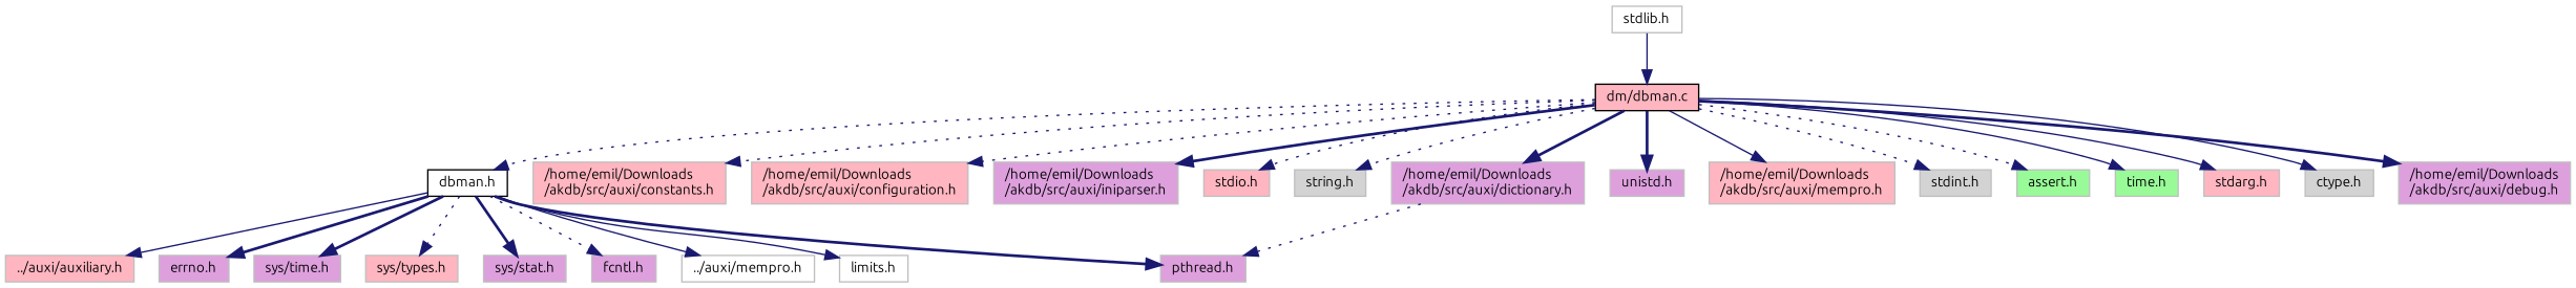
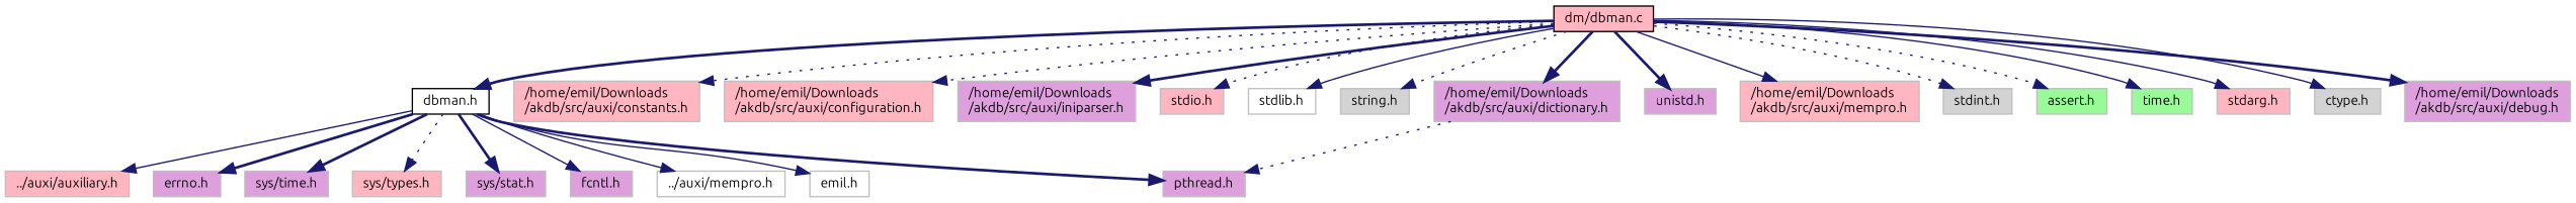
  digraph {
    fontname=Ubuntu
    node [color=grey75 fillcolor=plum fontname=Ubuntu fontsize=10 shape=record style=filled]
    edge [color=midnightblue fontname=Ubuntu fontsize=10 labelfontname=Helvetica labelfontsize=10 style=bold]
    n1 [color=black fillcolor=lightpink fontcolor=black height=0.2 label="dm/dbman.c" width=0.4]
    n2 [color=black fillcolor=white height=0.2 label="dbman.h" width=0.4]
    n3 [fillcolor=lightpink height=0.2 label="/home/emil/Downloads\l/akdb/src/auxi/constants.h" width=0.4]
    n4 [fillcolor=lightpink height=0.2 label="/home/emil/Downloads\l/akdb/src/auxi/configuration.h" width=0.4]
    n5 [height=0.2 label="/home/emil/Downloads\l/akdb/src/auxi/iniparser.h" width=0.4]
    n6 [fillcolor=lightpink height=0.2 label="stdio.h" width=0.4]
    n7 [fillcolor=white height=0.2 label="stdlib.h" width=0.4]
    n8 [fillcolor=lightgrey height=0.2 label="string.h" width=0.4]
    n9 [height=0.2 label="/home/emil/Downloads\l/akdb/src/auxi/dictionary.h" width=0.4]
    n10 [height=0.2 label="unistd.h" width=0.4]
    n11 [fillcolor=lightpink height=0.2 label="/home/emil/Downloads\l/akdb/src/auxi/mempro.h" width=0.4]
    n12 [fillcolor=lightgrey height=0.2 label="stdint.h" width=0.4]
    n13 [fillcolor=palegreen height=0.2 label="assert.h" width=0.4]
    n14 [fillcolor=palegreen height=0.2 label="time.h" width=0.4]
    n15 [fillcolor=lightpink height=0.2 label="stdarg.h" width=0.4]
    n16 [fillcolor=lightgrey height=0.2 label="ctype.h" width=0.4]
    n17 [height=0.2 label="/home/emil/Downloads\l/akdb/src/auxi/debug.h" width=0.4]
    n18 [height=0.2 label="pthread.h" width=0.4]
    n19 [fillcolor=lightpink height=0.2 label="../auxi/auxiliary.h" width=0.4]
    n20 [height=0.2 label="errno.h" width=0.4]
    n21 [height=0.2 label="sys/time.h" width=0.4]
    n22 [fillcolor=lightpink height=0.2 label="sys/types.h" width=0.4]
    n23 [height=0.2 label="sys/stat.h" width=0.4]
    n24 [height=0.2 label="fcntl.h" width=0.4]
    n25 [fillcolor=white height=0.2 label="../auxi/mempro.h" width=0.4]
-   n26 [fillcolor=white height=0.2 label="limits.h" width=0.4]
-   n1 -> n2 [style=dotted]
+   n26 [fillcolor=white height=0.2 label="emil.h" width=0.4]
+   n1 -> n2
    n1 -> n3 [style=dotted]
    n1 -> n4 [style=dotted]
    n1 -> n5
    n1 -> n6 [style=dotted]
-   n7 -> n1 [style=solid]
+   n1 -> n7 [style=solid]
    n1 -> n8 [style=dotted]
    n1 -> n9
    n1 -> n10
    n1 -> n11 [style=solid]
    n1 -> n12 [style=dotted]
    n1 -> n13 [style=dotted]
    n1 -> n14 [style=solid]
    n1 -> n15 [style=solid]
    n1 -> n16 [style=solid]
    n1 -> n17
    n2 -> n18
    n2 -> n19 [style=solid]
    n2 -> n20
    n2 -> n21
    n2 -> n22 [style=dotted]
    n2 -> n23
-   n2 -> n24 [style=dotted]
+   n2 -> n24 [style=solid]
    n2 -> n25 [style=solid]
    n2 -> n26 [style=solid]
    n9 -> n18 [style=dotted]
  }
